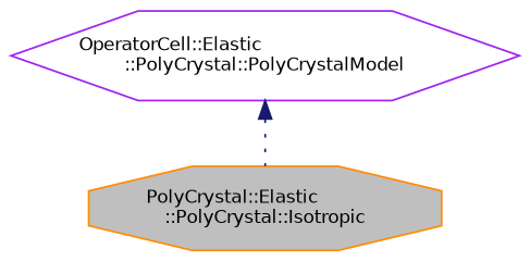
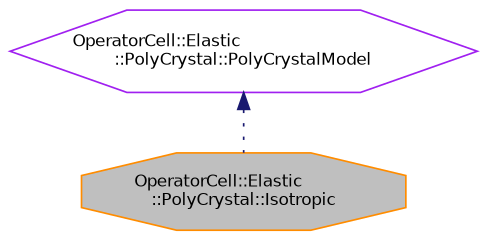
  digraph {
    node [fontname=Helvetica fontsize=10 style=filled]
-   n1 [color=darkorange fillcolor=grey75 fontcolor=black height=0.2 label="PolyCrystal::Elastic\l::PolyCrystal::Isotropic" shape=octagon width=0.4]
+   n1 [color=darkorange fillcolor=grey75 fontcolor=black height=0.2 label="OperatorCell::Elastic\l::PolyCrystal::Isotropic" shape=octagon width=0.4]
    n2 [color=purple fillcolor=white height=0.2 label="OperatorCell::Elastic\l::PolyCrystal::PolyCrystalModel" shape=hexagon width=0.4]
    n2 -> n1 [color=midnightblue dir=back fontname=Helvetica fontsize=10 labelfontname=Helvetica labelfontsize=10 style=dotted]
  }
